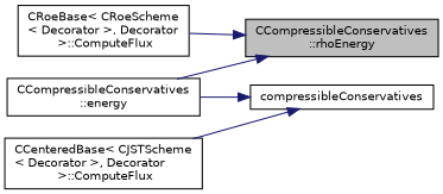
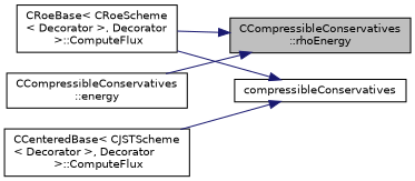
  digraph {
    rankdir=RL
    node [color=black fillcolor=white fontname=Helvetica fontsize=10 shape=record style=filled]
    edge [color=midnightblue dir=back fontname=Helvetica fontsize=10 labelfontname=Helvetica labelfontsize=10 style=solid]
    n1 [fillcolor=grey75 fontcolor=black height=0.2 label="CCompressibleConservatives\l::rhoEnergy" width=0.4]
    n2 [height=0.2 label="CCompressibleConservatives\l::energy" width=0.4]
    n3 [height=0.2 label="CRoeBase\< CRoeScheme\l\< Decorator \>, Decorator\l \>::ComputeFlux" width=0.4]
    n4 [height=0.2 label=compressibleConservatives width=0.4]
    n5 [height=0.2 label="CCenteredBase\< CJSTScheme\l\< Decorator \>, Decorator\l \>::ComputeFlux" width=0.4]
    n1 -> n2
    n1 -> n3
-   n4 -> n2
+   n4 -> n3
    n4 -> n5
  }
